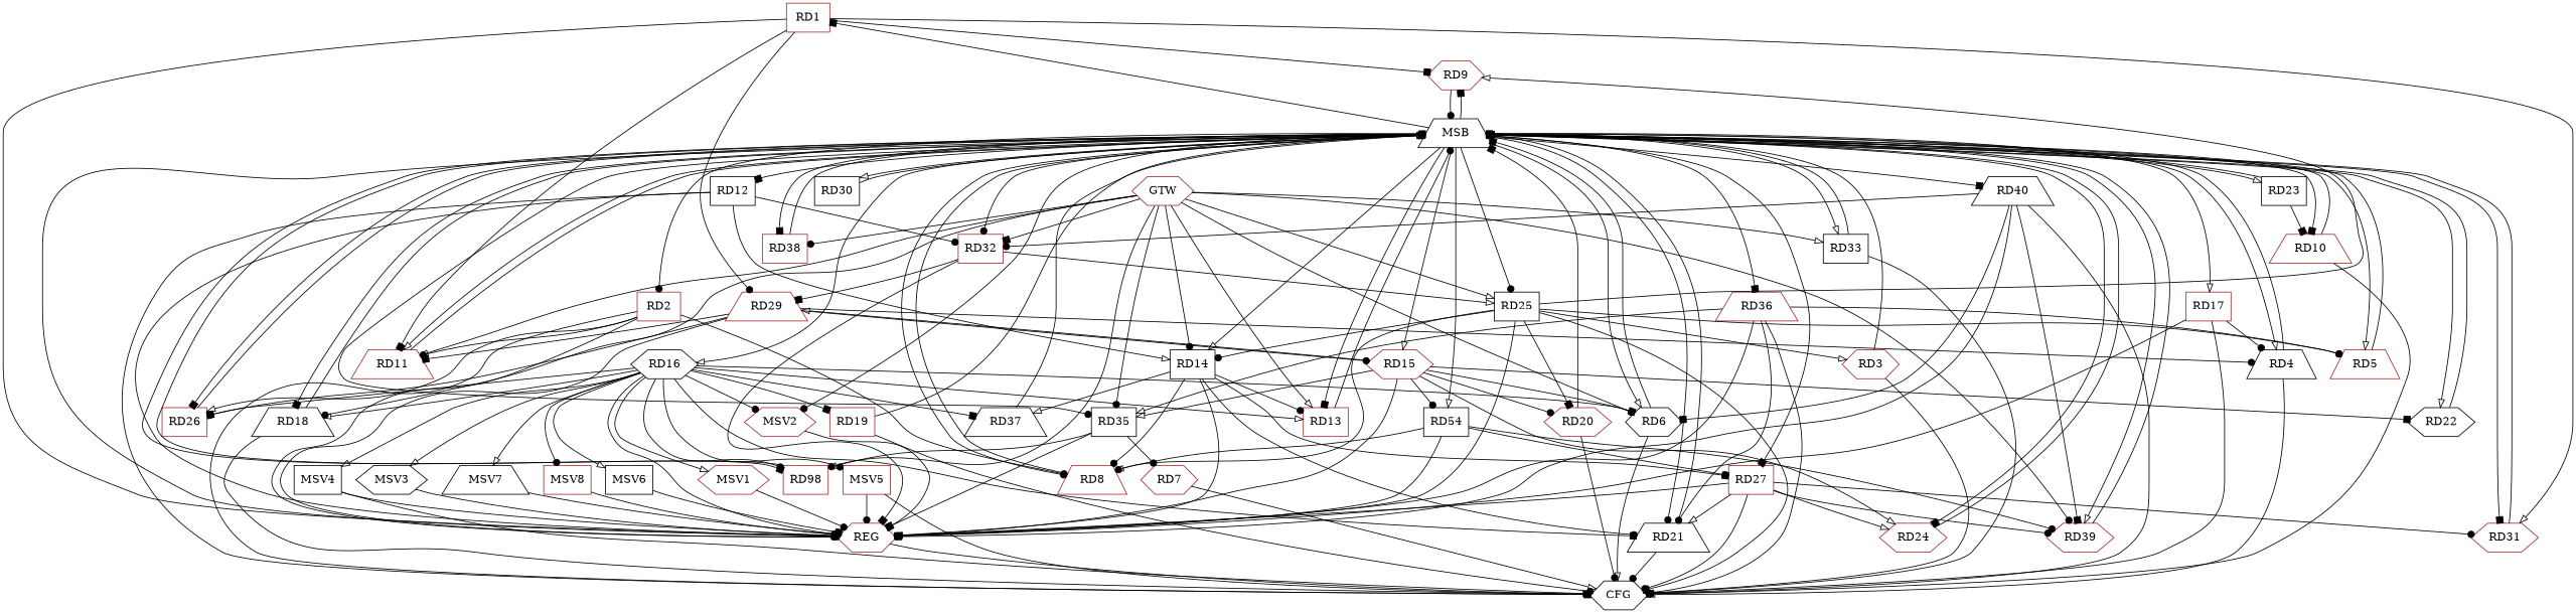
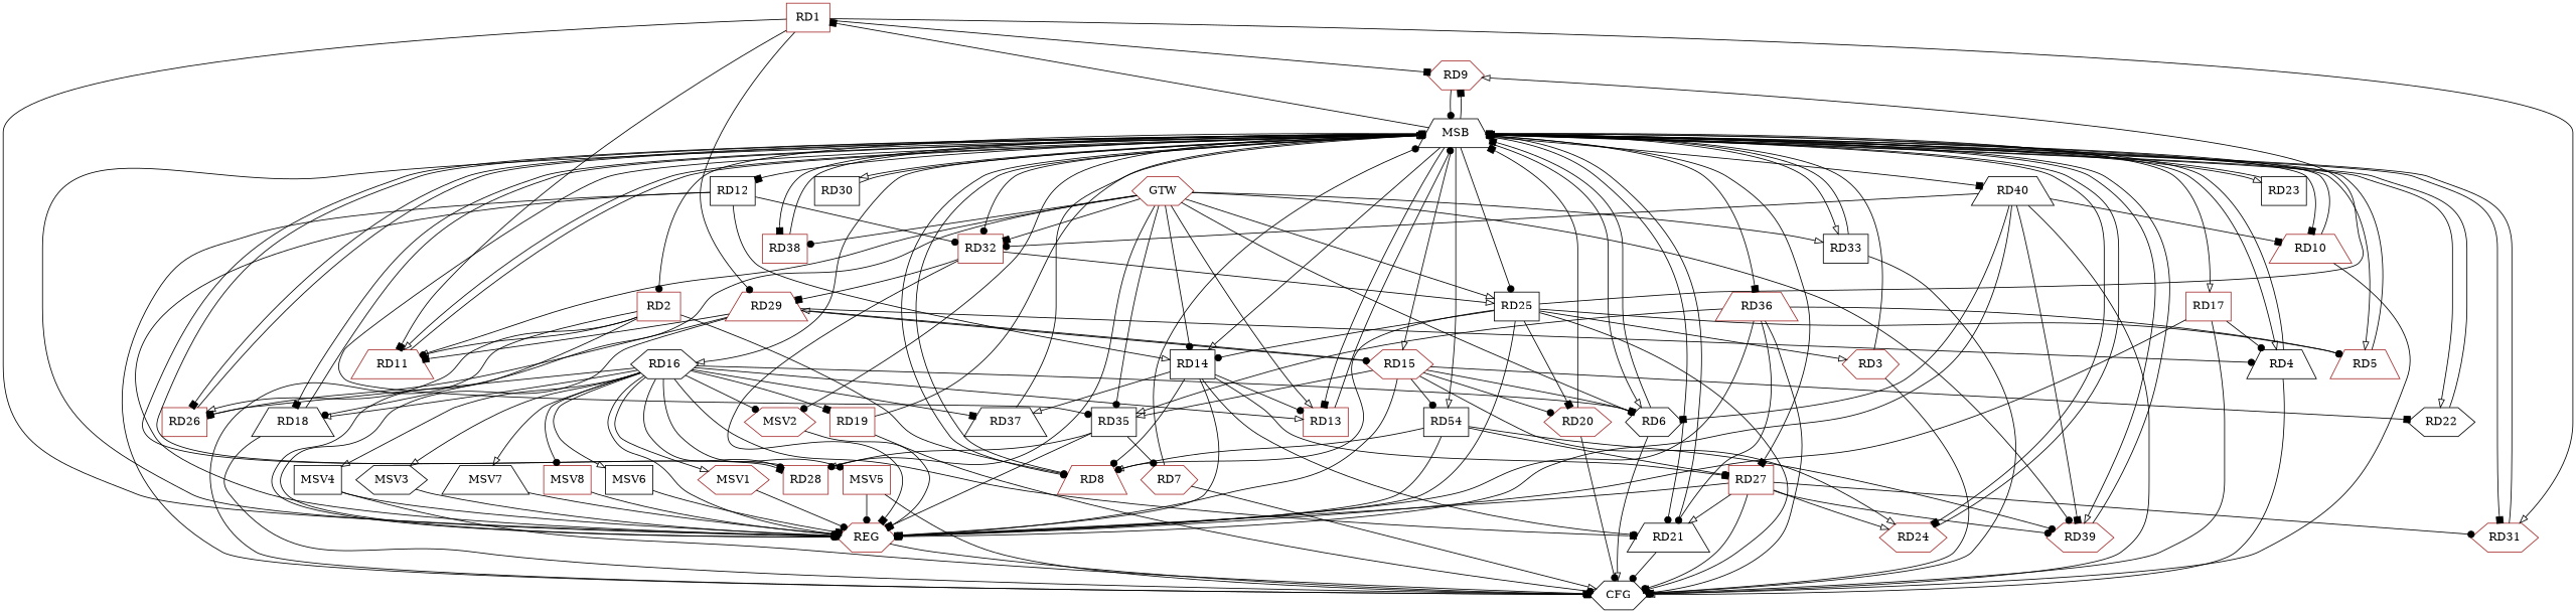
  strict digraph {
    node [color=brown shape=box]
    edge [arrowhead=dot]
    n1 [label=RD1]
    n2 [label=RD9 shape=hexagon]
    n3 [label=RD11 shape=trapezium]
    n4 [label=RD29 shape=trapezium]
    n5 [label=RD31 shape=hexagon]
    n6 [label=REG shape=hexagon]
    n7 [color=black label=MSB shape=trapezium]
    n8 [label=RD26]
    n9 [color=black label=RD4 shape=trapezium]
    n10 [label=RD15 shape=hexagon]
    n11 [color=black label=CFG shape=hexagon]
    n12 [label=RD2]
    n13 [label=RD8 shape=trapezium]
    n14 [label=RD3 shape=hexagon]
    n15 [label=RD5 shape=trapezium]
    n16 [color=black label=RD6 shape=hexagon]
    n17 [label=RD10 shape=trapezium]
    n18 [color=black label=RD12]
    n19 [color=black label=RD14]
    n20 [label=RD32]
    n21 [label=RD13]
    n22 [color=black label=RD21 shape=trapezium]
    n23 [label=RD27]
    n24 [color=black label=RD22 shape=hexagon]
    n25 [label=RD24 shape=hexagon]
    n26 [color=black label=RD54]
    n27 [color=black label=RD35]
    n28 [color=black label=RD16 shape=hexagon]
    n29 [color=black label=RD18 shape=trapezium]
-   n30 [label=RD98]
+   n30 [label=RD28]
    n31 [label=MSV2 shape=hexagon]
    n32 [label=RD17]
    n33 [color=black label=RD23]
    n34 [color=black label=RD25]
    n35 [label=RD39 shape=hexagon]
    n36 [color=black label=RD30]
    n37 [color=black label=RD33]
    n38 [label=RD36 shape=trapezium]
    n39 [label=RD38]
    n40 [color=black label=RD40 shape=trapezium]
    n41 [label=RD7 shape=hexagon]
    n42 [color=black label=RD37 shape=trapezium]
    n43 [label=RD20 shape=hexagon]
    n44 [label=RD19]
    n45 [label=MSV1 shape=hexagon]
    n46 [color=black label=MSV3 shape=hexagon]
    n47 [color=black label=MSV4]
    n48 [label=MSV5]
    n49 [color=black label=MSV6]
    n50 [color=black label=MSV7 shape=trapezium]
    n51 [label=MSV8]
    n52 [label=GTW shape=hexagon]
    n1 -> n2 [arrowhead=box]
    n1 -> n3 [arrowhead=box]
    n1 -> n4
    n1 -> n5 [arrowhead=onormal]
    n1 -> n6 [arrowhead=box]
    n2 -> n7
    n3 -> n7 [arrowhead=box]
    n4 -> n3 [arrowhead=box]
    n4 -> n6
    n4 -> n8 [arrowhead=box]
    n4 -> n9
    n4 -> n10
    n5 -> n7
    n6 -> n11 [arrowhead=box]
    n7 -> n1 [arrowhead=box]
    n7 -> n2 [arrowhead=box]
    n7 -> n3 [arrowhead=onormal]
    n7 -> n5 [arrowhead=box]
    n7 -> n6 [arrowhead=box]
    n7 -> n8 [arrowhead=box]
    n7 -> n9 [arrowhead=onormal]
    n7 -> n10 [arrowhead=onormal]
    n7 -> n12
    n7 -> n13
    n7 -> n15 [arrowhead=onormal]
    n7 -> n16 [arrowhead=onormal]
    n7 -> n17 [arrowhead=box]
    n7 -> n18 [arrowhead=box]
    n7 -> n19 [arrowhead=onormal]
    n7 -> n20
    n7 -> n21 [arrowhead=box]
    n7 -> n22
    n7 -> n23 [arrowhead=box]
    n7 -> n24 [arrowhead=onormal]
    n7 -> n25 [arrowhead=box]
    n7 -> n26 [arrowhead=onormal]
    n7 -> n27
    n7 -> n28 [arrowhead=onormal]
    n7 -> n29 [arrowhead=box]
    n7 -> n30 [arrowhead=box]
    n7 -> n31
    n7 -> n32 [arrowhead=onormal]
    n7 -> n33 [arrowhead=onormal]
    n7 -> n34
    n7 -> n35 [arrowhead=onormal]
    n7 -> n36 [arrowhead=onormal]
    n7 -> n37 [arrowhead=onormal]
    n7 -> n38 [arrowhead=box]
    n7 -> n39 [arrowhead=box]
    n7 -> n40 [arrowhead=box]
    n8 -> n7 [arrowhead=box]
    n9 -> n7 [arrowhead=box]
    n9 -> n11 [arrowhead=onormal]
    n10 -> n4 [arrowhead=onormal]
    n10 -> n6 [arrowhead=onormal]
    n10 -> n16
    n10 -> n24 [arrowhead=box]
    n10 -> n25 [arrowhead=onormal]
    n10 -> n26
    n10 -> n27 [arrowhead=onormal]
    n10 -> n43
    n12 -> n3
    n12 -> n6
    n12 -> n8 [arrowhead=onormal]
    n12 -> n11 [arrowhead=box]
    n12 -> n13
    n13 -> n7 [arrowhead=box]
    n14 -> n7 [arrowhead=onormal]
    n14 -> n11 [arrowhead=onormal]
    n15 -> n7 [arrowhead=onormal]
    n16 -> n7 [arrowhead=box]
    n16 -> n11 [arrowhead=onormal]
    n17 -> n7
    n17 -> n11
    n18 -> n6
    n18 -> n11 [arrowhead=box]
    n18 -> n19 [arrowhead=onormal]
    n18 -> n20
    n19 -> n6 [arrowhead=onormal]
    n19 -> n13
    n19 -> n21
    n19 -> n22
    n19 -> n23 [arrowhead=box]
    n19 -> n42 [arrowhead=onormal]
    n20 -> n4 [arrowhead=box]
    n20 -> n6 [arrowhead=box]
    n20 -> n34 [arrowhead=onormal]
    n21 -> n7
    n22 -> n7 [arrowhead=box]
    n22 -> n11
    n23 -> n5
    n23 -> n6 [arrowhead=onormal]
    n23 -> n11
    n23 -> n22 [arrowhead=onormal]
    n23 -> n25 [arrowhead=onormal]
    n23 -> n35
    n24 -> n7 [arrowhead=box]
    n25 -> n7 [arrowhead=box]
    n26 -> n6
    n26 -> n13 [arrowhead=onormal]
    n26 -> n23
    n26 -> n35
    n27 -> n6 [arrowhead=box]
    n27 -> n30 [arrowhead=onormal]
    n27 -> n41
    n28 -> n6 [arrowhead=box]
    n28 -> n8 [arrowhead=box]
    n28 -> n16 [arrowhead=box]
    n28 -> n21 [arrowhead=onormal]
    n28 -> n22 [arrowhead=box]
    n28 -> n29 [arrowhead=onormal]
    n28 -> n30
    n28 -> n31
    n28 -> n42 [arrowhead=box]
    n28 -> n44 [arrowhead=box]
    n28 -> n45 [arrowhead=onormal]
    n28 -> n46 [arrowhead=onormal]
    n28 -> n47 [arrowhead=onormal]
    n28 -> n48
    n28 -> n49 [arrowhead=onormal]
    n28 -> n50 [arrowhead=onormal]
    n28 -> n51
    n29 -> n7 [arrowhead=box]
    n29 -> n11
    n30 -> n7
    n31 -> n6 [arrowhead=box]
    n32 -> n6 [arrowhead=box]
    n32 -> n9
    n32 -> n11
    n33 -> n7 [arrowhead=onormal]
    n34 -> n2 [arrowhead=onormal]
    n34 -> n6
    n34 -> n11 [arrowhead=box]
    n34 -> n13
    n34 -> n14 [arrowhead=onormal]
    n34 -> n15
    n34 -> n19
    n34 -> n43 [arrowhead=box]
    n35 -> n7 [arrowhead=box]
    n36 -> n7 [arrowhead=onormal]
    n37 -> n7 [arrowhead=onormal]
    n37 -> n11
    n38 -> n6 [arrowhead=box]
    n38 -> n11
    n38 -> n15
    n38 -> n22
    n38 -> n27 [arrowhead=onormal]
    n39 -> n7 [arrowhead=box]
    n40 -> n6 [arrowhead=box]
    n40 -> n11 [arrowhead=box]
    n40 -> n16 [arrowhead=box]
-   n33 -> n17 [arrowhead=box]
+   n40 -> n17 [arrowhead=box]
    n40 -> n20
    n40 -> n35 [arrowhead=box]
+   n41 -> n7
    n41 -> n11 [arrowhead=onormal]
    n42 -> n7 [arrowhead=onormal]
    n43 -> n7 [arrowhead=box]
    n43 -> n11
    n44 -> n7 [arrowhead=onormal]
    n44 -> n11
    n45 -> n6
    n46 -> n6 [arrowhead=onormal]
    n47 -> n6
    n47 -> n11 [arrowhead=onormal]
    n48 -> n6
    n48 -> n11
    n49 -> n6 [arrowhead=box]
    n50 -> n6 [arrowhead=onormal]
    n51 -> n6 [arrowhead=onormal]
    n52 -> n3 [arrowhead=onormal]
    n52 -> n16
    n52 -> n19
    n52 -> n20 [arrowhead=box]
    n52 -> n21 [arrowhead=onormal]
    n52 -> n27
    n52 -> n29
    n52 -> n30
    n52 -> n34 [arrowhead=onormal]
    n52 -> n35
    n52 -> n37 [arrowhead=onormal]
    n52 -> n39
  }
